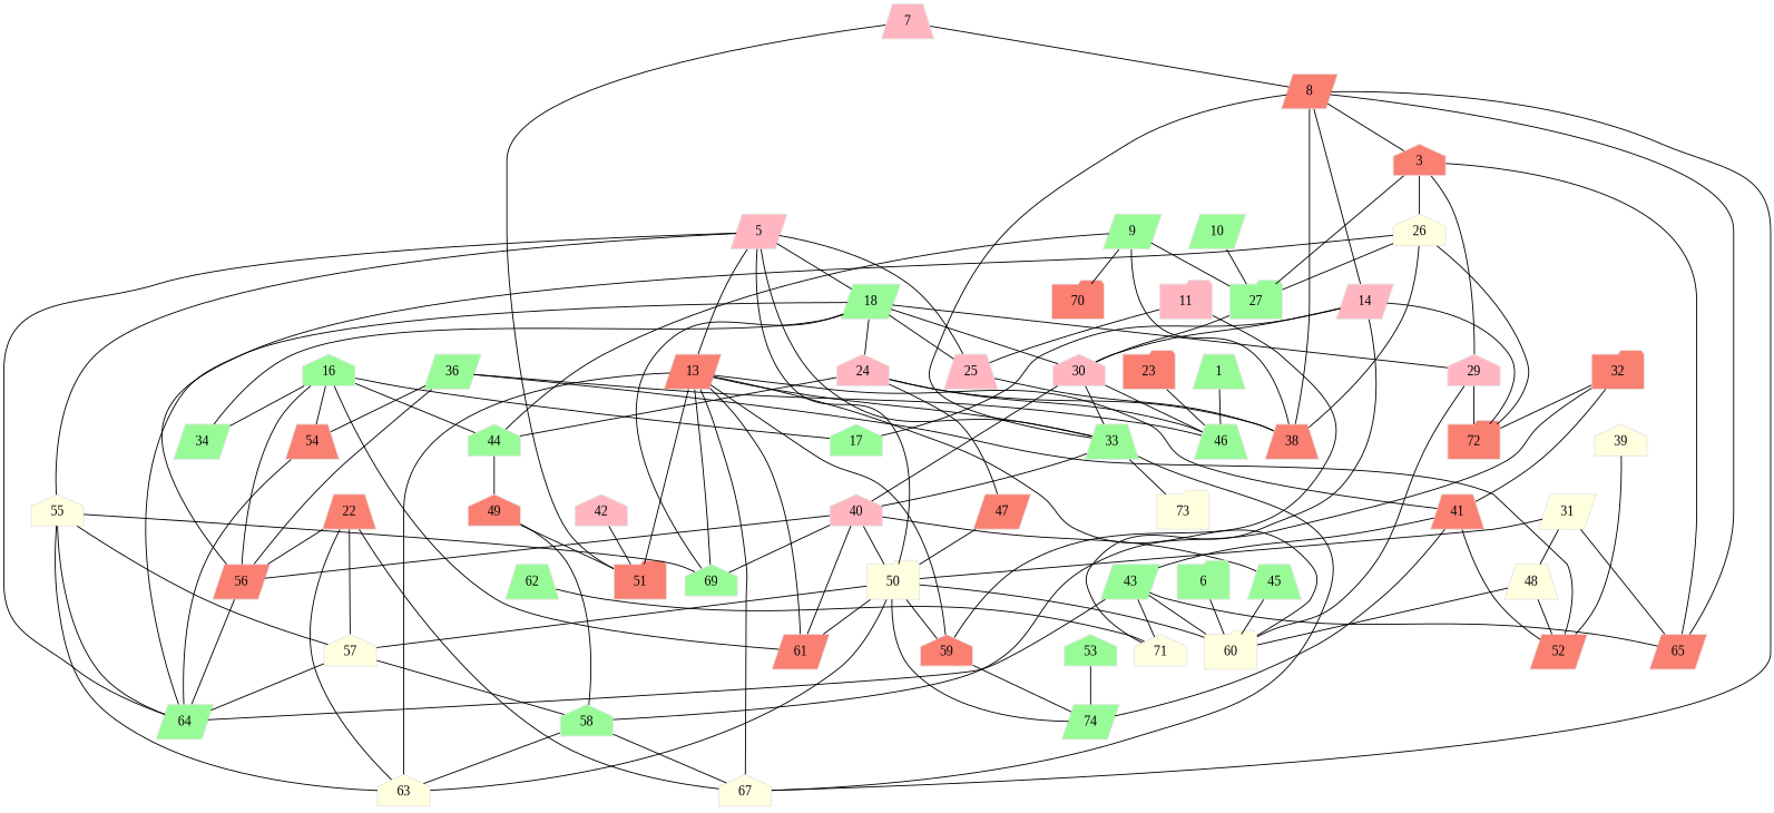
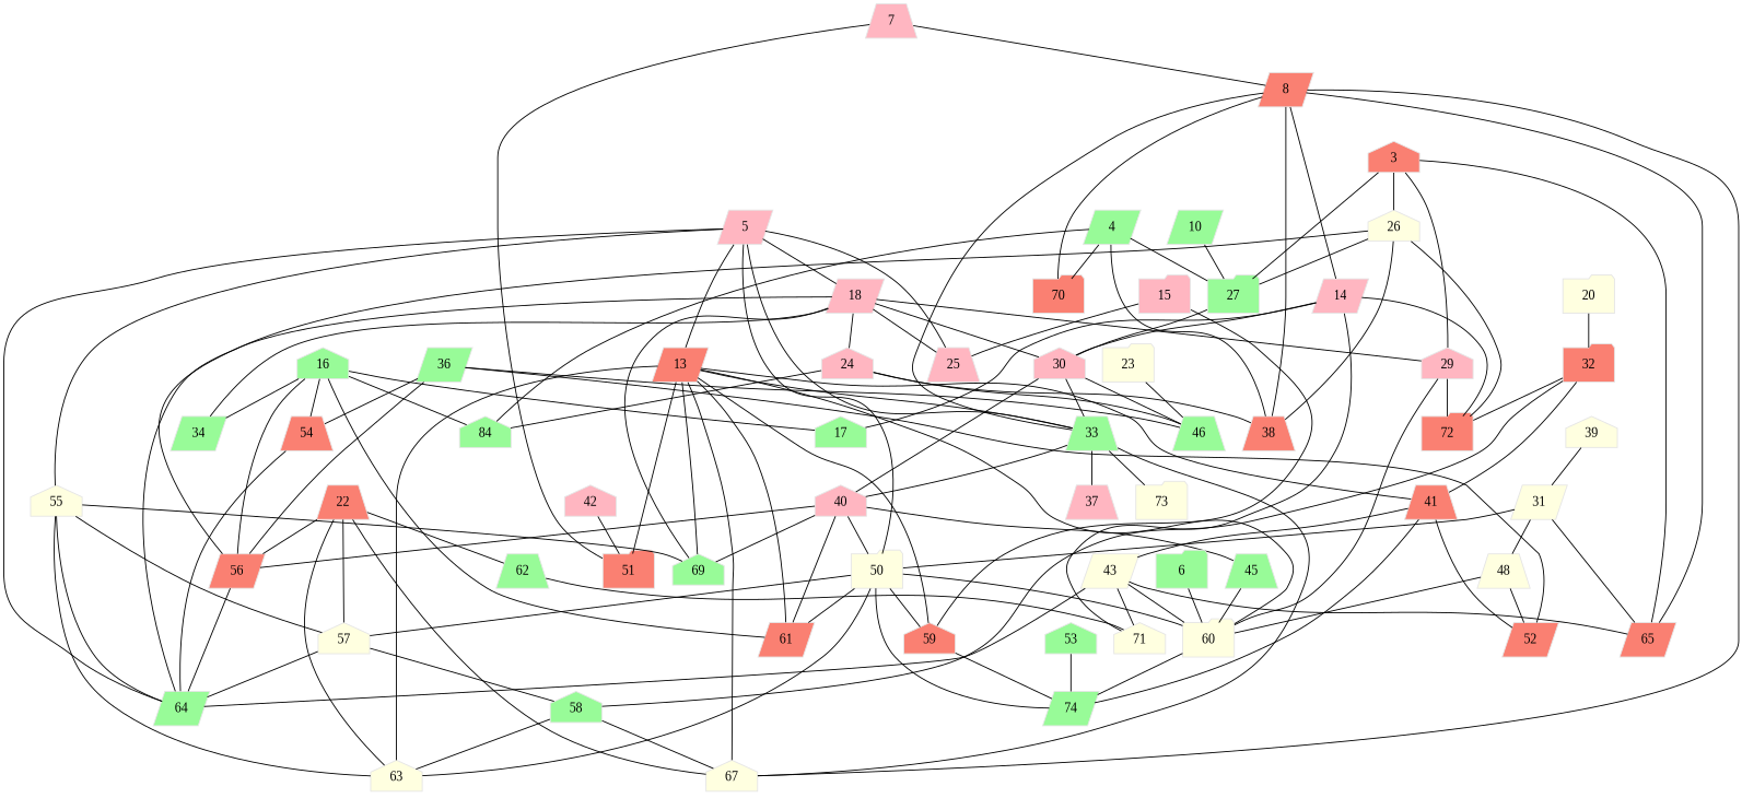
  graph {
    fontname="Liberation Serif"
    node [color=gray90 fillcolor=palegreen fontname="Liberation Serif" shape=house style=filled]
    edge [fontname="Liberation Serif" weight=1.0]
-   1 [shape=trapezium]
    46 [shape=trapezium]
    3 [fillcolor=salmon]
    26 [fillcolor=lightyellow]
    27 [shape=folder]
    29 [fillcolor=lightpink]
    65 [fillcolor=salmon shape=parallelogram]
    38 [fillcolor=salmon shape=trapezium]
    72 [fillcolor=salmon shape=folder]
    56 [fillcolor=salmon shape=parallelogram]
    30 [fillcolor=lightpink]
    60 [fillcolor=lightyellow shape=folder]
    74 [shape=parallelogram]
    5 [fillcolor=lightpink shape=parallelogram]
    13 [fillcolor=salmon shape=parallelogram]
-   18 [shape=parallelogram]
+   18 [fillcolor=lightpink shape=parallelogram]
    25 [fillcolor=lightpink shape=trapezium]
    33 [shape=trapezium]
    50 [fillcolor=lightyellow shape=folder]
    55 [fillcolor=lightyellow]
    64 [shape=parallelogram]
    51 [fillcolor=salmon shape=folder]
    67 [fillcolor=lightyellow]
    59 [fillcolor=salmon]
    41 [fillcolor=salmon shape=trapezium]
    61 [fillcolor=salmon shape=parallelogram]
    63 [fillcolor=lightyellow]
    69
    34 [shape=parallelogram]
    24 [fillcolor=lightpink]
    40 [fillcolor=lightpink]
+   37 [fillcolor=lightpink shape=trapezium]
    73 [fillcolor=lightyellow shape=folder]
    57 [fillcolor=lightyellow]
    6 [shape=folder]
    7 [fillcolor=lightpink shape=trapezium]
    8 [fillcolor=salmon shape=parallelogram]
    14 [fillcolor=lightpink shape=parallelogram]
    70 [fillcolor=salmon shape=folder]
    17
    71 [fillcolor=lightyellow]
-   9 [shape=parallelogram]
-   44
-   49 [fillcolor=salmon]
+   9 [shape=parallelogram label=4]
+   44 [label=84]
    10 [shape=parallelogram]
-   11 [fillcolor=lightpink shape=folder]
+   11 [fillcolor=lightpink shape=folder label=15]
    52 [fillcolor=salmon shape=parallelogram]
-   43 [shape=parallelogram]
+   43 [fillcolor=lightyellow shape=parallelogram]
    16
    54 [fillcolor=salmon shape=trapezium]
-   47 [fillcolor=salmon shape=parallelogram]
+   20 [fillcolor=lightyellow shape=folder]
    32 [fillcolor=salmon shape=folder]
    58
    22 [fillcolor=salmon shape=trapezium]
    62 [shape=trapezium]
-   23 [fillcolor=salmon shape=folder]
+   23 [fillcolor=lightyellow shape=folder]
    45 [shape=trapezium]
    31 [fillcolor=lightyellow shape=parallelogram]
    48 [fillcolor=lightyellow shape=trapezium]
    36 [shape=parallelogram]
    39 [fillcolor=lightyellow]
    42 [fillcolor=lightpink]
    53
-   1 -- 46
    3 -- 26
    3 -- 27
    3 -- 29
    3 -- 65
    26 -- 27
    26 -- 38
    26 -- 72
    26 -- 56
    27 -- 30
    29 -- 72
    29 -- 60
    56 -- 64
    30 -- 46
    30 -- 33
    30 -- 40
+   60 -- 74
    5 -- 13
    5 -- 18 [weight=2.0]
    5 -- 25
    5 -- 33
    5 -- 50
    5 -- 55
    5 -- 64
    13 -- 60
    13 -- 33
    13 -- 51
    13 -- 67
    13 -- 59
    13 -- 41
    13 -- 61
    13 -- 63 [weight=2.0]
    13 -- 69
    18 -- 29 [weight=2.0]
    18 -- 30
    18 -- 25
    18 -- 64
    18 -- 69
    18 -- 34
    18 -- 24
-   25 -- 38
    33 -- 67
    33 -- 40
+   33 -- 37
    33 -- 73
    50 -- 60 [weight=2.0]
    50 -- 74
    50 -- 59
    50 -- 61
    50 -- 63
    50 -- 57
    55 -- 64
    55 -- 63
    55 -- 69
    55 -- 57
    59 -- 74
    41 -- 74
    41 -- 52
    41 -- 43
    24 -- 46
    24 -- 38
    24 -- 44
-   24 -- 47
    40 -- 56
    40 -- 50
    40 -- 61
    40 -- 69
    40 -- 45
    57 -- 64
    57 -- 58
    6 -- 60
    7 -- 51
    7 -- 8
    8 -- 65
    8 -- 38 [weight=2.0]
    8 -- 33
    8 -- 67
    8 -- 14
-   8 -- 3
+   8 -- 70
    14 -- 72
    14 -- 30
    14 -- 17
    14 -- 71
    9 -- 27
    9 -- 38
    9 -- 70
    9 -- 44
-   44 -- 49
-   49 -- 51
-   49 -- 58
    10 -- 27
    11 -- 25
    11 -- 59
    43 -- 65
    43 -- 60
    43 -- 64
    43 -- 71
    16 -- 56
    16 -- 61
    16 -- 34
    16 -- 17
    16 -- 44
    16 -- 54
    54 -- 64
-   47 -- 50
+   20 -- 32
    32 -- 72
    32 -- 41
    32 -- 58
    58 -- 67
    58 -- 63
    22 -- 56
    22 -- 67
    22 -- 63 [weight=2.0]
    22 -- 57 [weight=2.0]
+   22 -- 62
    62 -- 71
    23 -- 46
    45 -- 60
    31 -- 65
    31 -- 50
    31 -- 48
    48 -- 60
    48 -- 52
    36 -- 46
    36 -- 56
    36 -- 52
    36 -- 54
-   39 -- 52
+   39 -- 31
    42 -- 51
    53 -- 74 [weight=2.0]
  }
